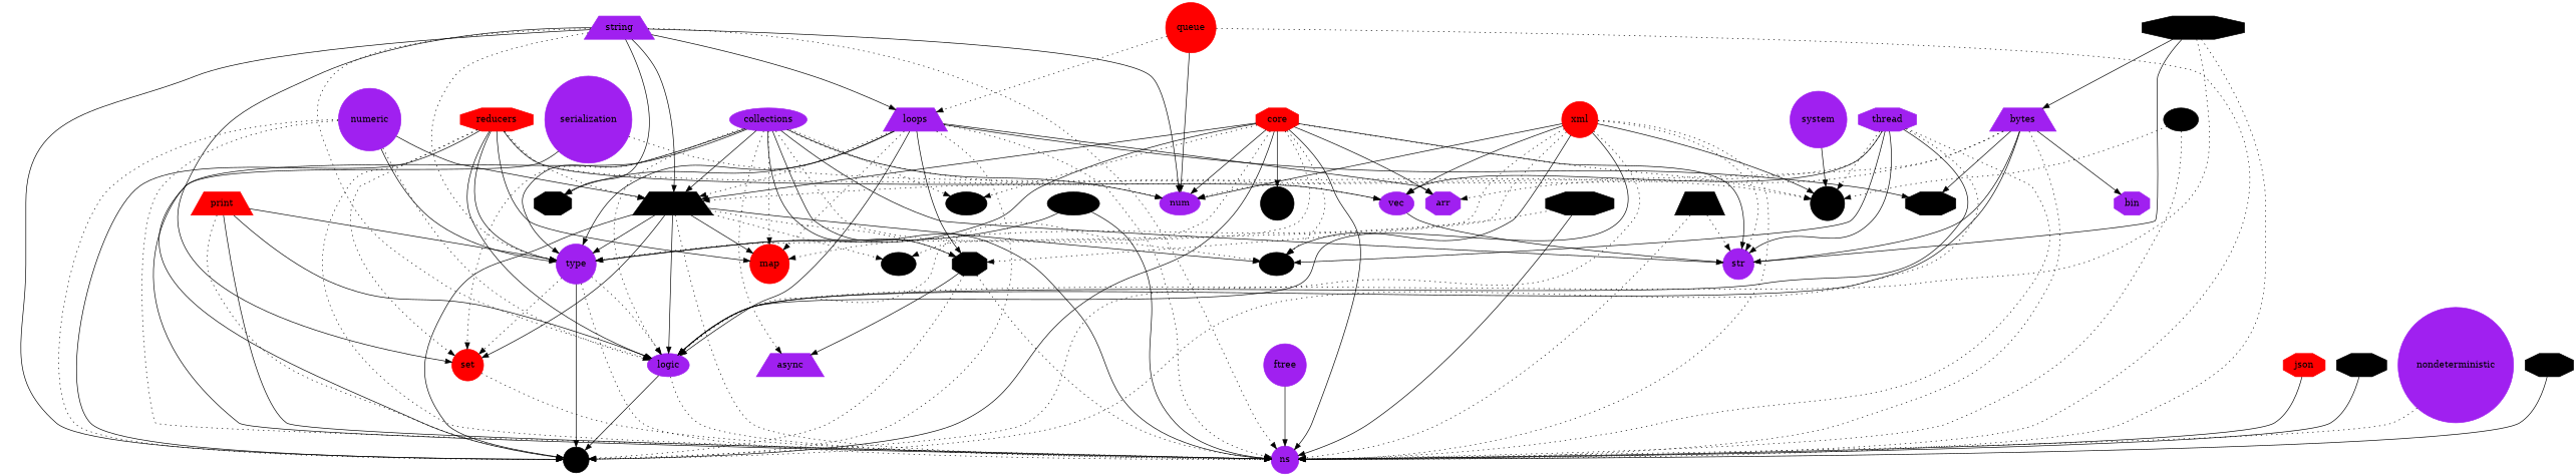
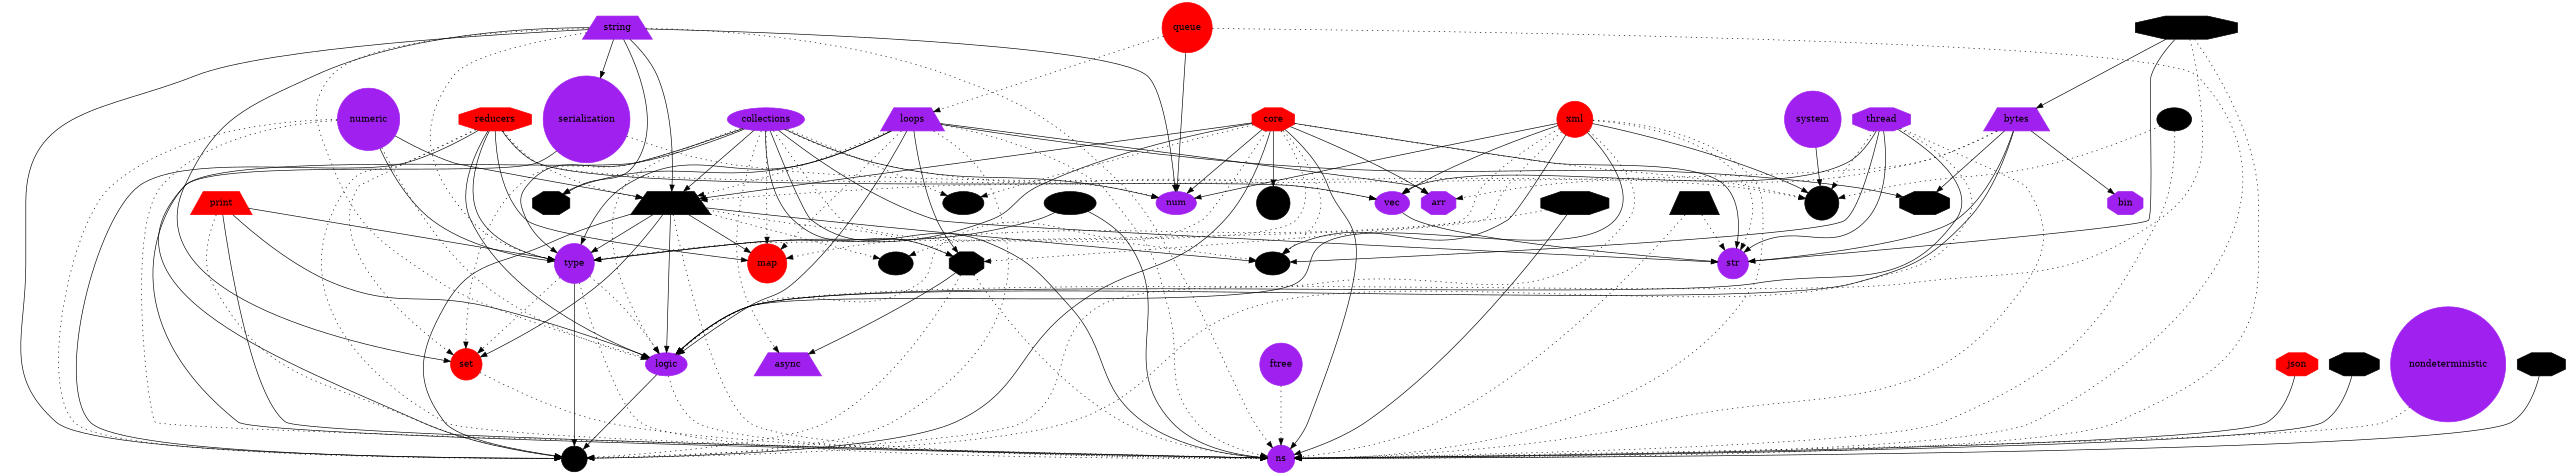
  digraph {
    node [color=purple shape=circle style=filled]
    edge [style=solid]
    core [color=red shape=octagon]
    err [color=black shape=ellipse]
    str
    fn [color=black]
    arr [shape=octagon]
    logic [shape=ellipse]
    time [color=black shape=ellipse]
    coll [color=black]
    type
    macros [color=black shape=trapezium]
    num [shape=ellipse]
    sys [color=black]
    pr [color=black shape=ellipse]
    ns
    set [color=red]
    log [color=black shape=octagon]
    map [color=red]
    async [shape=trapezium]
    queue [color=red]
    loops [shape=trapezium]
    red [color=black shape=octagon]
    ccore [color=black shape=octagon]
    xml [color=red]
    vec [shape=ellipse]
    function [color=black shape=octagon]
    ftree
    reducers [color=red shape=octagon]
    thread [shape=octagon]
    cryptography [color=black shape=octagon]
    bytes [shape=trapezium]
    bin [shape=octagon]
    json [color=red shape=octagon]
    system
    array [color=black shape=octagon]
    nondeterministic
    collections [shape=ellipse]
    string [shape=trapezium]
    numeric
    serialization
    error [color=black shape=octagon]
    sh [color=black shape=ellipse]
    hex [color=black shape=trapezium]
    vector [color=black shape=ellipse]
    print [color=red shape=trapezium]
    core -> err [style=dotted]
    core -> str
    core -> fn
    core -> arr
    core -> logic [style=dotted]
    core -> time [style=dotted]
    core -> coll [style=dotted]
    core -> type
    core -> macros
    core -> num
    core -> sys
    core -> pr [style=dotted]
    core -> ns
    logic -> fn
    logic -> ns [style=dotted]
    type -> fn
    type -> logic [style=dotted]
    type -> ns [style=dotted]
    type -> set [style=dotted]
    macros -> err
    macros -> fn
    macros -> logic
    macros -> type
    macros -> pr [style=dotted]
    macros -> ns [style=dotted]
    macros -> set
    macros -> log [style=dotted]
    macros -> map
    set -> ns [style=dotted]
    log -> fn [style=dotted]
    log -> ns [style=dotted]
    log -> async
    queue -> num
    queue -> ns [style=dotted]
    queue -> loops [style=dotted]
    loops -> fn [style=dotted]
    loops -> arr
    loops -> logic
    loops -> type
    loops -> macros [style=dotted]
    loops -> ns [style=dotted]
    loops -> log
    loops -> map [style=dotted]
    loops -> red
    loops -> ccore
    xml -> err
    xml -> str [style=dotted]
    xml -> fn [style=dotted]
    xml -> logic
    xml -> coll
    xml -> type [style=dotted]
    xml -> num
    xml -> ns [style=dotted]
    xml -> log [style=dotted]
    xml -> vec
    vec -> str
    function -> ns
    function -> map [style=dotted]
-   ftree -> ns
+   ftree -> ns [style=dotted]
    reducers -> fn
    reducers -> logic
    reducers -> type
    reducers -> macros [style=dotted]
    reducers -> num [style=dotted]
    reducers -> ns [style=dotted]
    reducers -> set [style=dotted]
    reducers -> map
    reducers -> vec
    thread -> err
    thread -> str
    thread -> fn [style=dotted]
    thread -> logic
    thread -> coll [style=dotted]
-   thread -> num [style=dotted]
    thread -> ns [style=dotted]
    thread -> vec
    cryptography -> str
    cryptography -> logic [style=dotted]
    cryptography -> ns [style=dotted]
    cryptography -> bytes
    bytes -> str
    bytes -> arr [style=dotted]
    bytes -> logic
    bytes -> macros [style=dotted]
-   bytes -> ns [style=dotted]
    bytes -> ccore
    bytes -> bin
    json -> ns
    system -> coll
    array -> ns
    nondeterministic -> ns [style=dotted]
    collections -> err [style=dotted]
    collections -> str
    collections -> fn
    collections -> logic [style=dotted]
    collections -> time [style=dotted]
    collections -> type
    collections -> macros
    collections -> num
    collections -> ns
    collections -> set [style=dotted]
    collections -> log
    collections -> map [style=dotted]
    collections -> async [style=dotted]
    collections -> vec [style=dotted]
    string -> fn
    string -> logic [style=dotted]
    string -> type [style=dotted]
    string -> macros
    string -> num
    string -> ns [style=dotted]
    string -> set
-   string -> loops
+   string -> serialization
    string -> red
    numeric -> fn [style=dotted]
    numeric -> logic [style=dotted]
    numeric -> type
    numeric -> macros
    numeric -> ns [style=dotted]
    serialization -> coll [style=dotted]
    serialization -> ns
    error -> ns
    sh -> coll [style=dotted]
    sh -> ns [style=dotted]
    hex -> str [style=dotted]
    hex -> ns [style=dotted]
    vector -> type
    vector -> ns
    print -> fn [style=dotted]
    print -> logic
    print -> type
    print -> ns
  }
